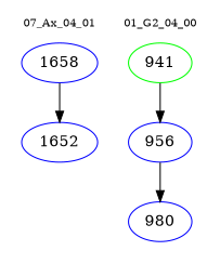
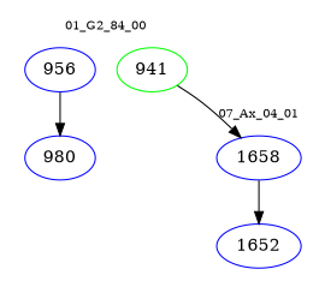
  digraph {
    node [color=blue]
    edge [color=black]
    n1 [label=1658]
    n2 [label=1652]
    n3 [color=green label=941]
    n4 [label=956]
    n5 [label=980]
    subgraph cluster_1 {
      color=white
      fontsize=10
      label="07_Ax_04_01"
      n1
      n2
    }
    subgraph cluster_2 {
      color=white
      fontsize=10
-     label="01_G2_04_00"
+     label="01_G2_84_00"
      n3
      n4
      n5
    }
    n1 -> n2
-   n3 -> n4
+   n3 -> n1
    n4 -> n5
  }
